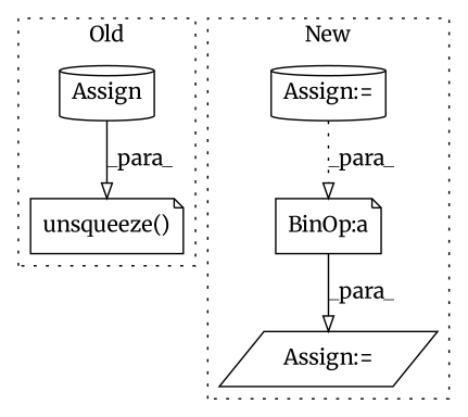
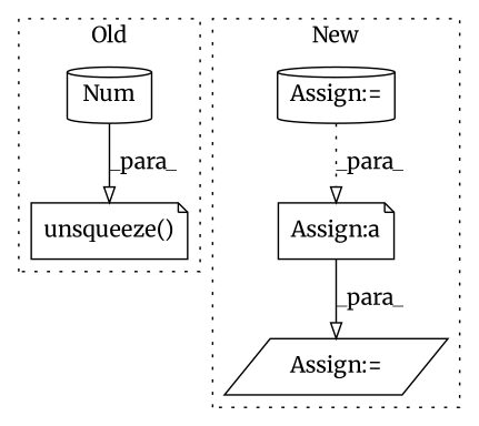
  digraph {
    fontname=Merriweather
    node [a=68 fontname=Merriweather l=3 shape=note]
    edge [arrowhead=onormal fontname=Merriweather style=solid]
    n1 [a=75 l="49,1" label="unsqueeze()" s="2724,2775"]
-   n2 [a=76 l=2 label=Assign s=2773 shape=cylinder]
+   n2 [a=76 l=2 label=Num s=2773 shape=cylinder]
    n3 [label="Assign:=" s=2109 shape=cylinder]
    n4 [label="Assign:=" s=2862 shape=parallelogram]
-   n5 [a=82 label="BinOp:a" s=2871]
+   n5 [a=82 label="Assign:a" s=2871]
    subgraph cluster_1 {
      label=Old
      style=dotted
      n1
      n2
    }
    subgraph cluster_2 {
      label=New
      style=dotted
      n3
      n4
      n5
    }
    n2 -> n1 [label=_para_]
    n3 -> n5 [label=_para_ style=dotted]
    n5 -> n4 [label=_para_]
  }
